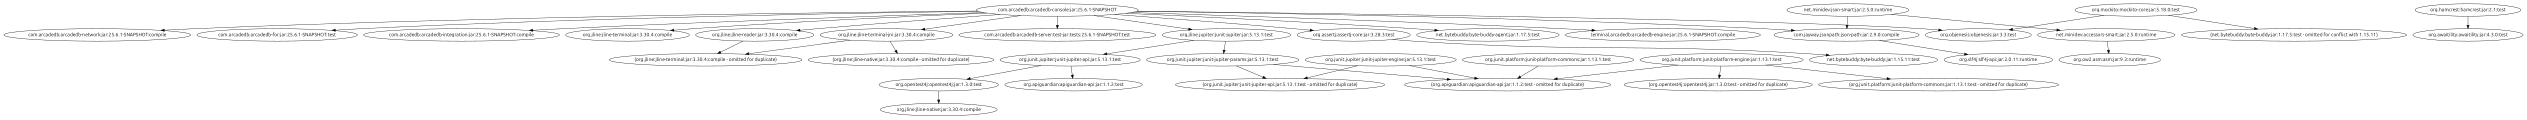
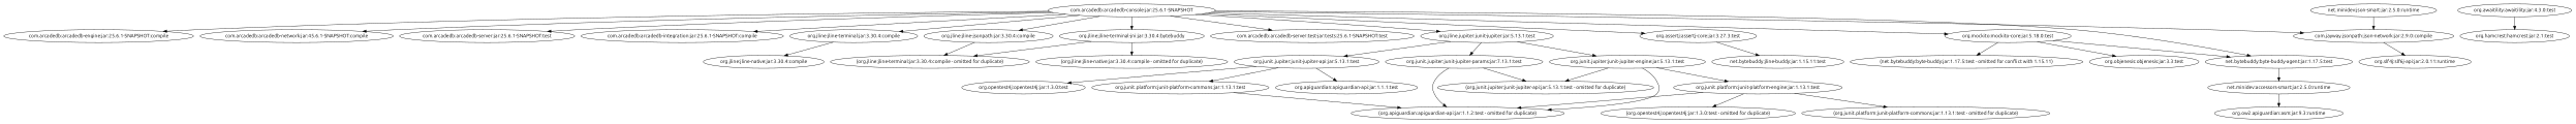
  digraph {
    fontname=Ubuntu
    node [fontname=Ubuntu]
    edge [fontname=Ubuntu]
    "com.arcadedb:arcadedb-console:jar:25.6.1-SNAPSHOT"
-   "com.arcadedb:arcadedb-engine:jar:25.6.1-SNAPSHOT:compile" [label="terminal.arcadedb:arcadedb-engine:jar:25.6.1-SNAPSHOT:compile"]
-   "com.arcadedb:arcadedb-network:jar:25.6.1-SNAPSHOT:compile"
-   "com.arcadedb:arcadedb-server:jar:25.6.1-SNAPSHOT:test" [label="com.arcadedb:arcadedb-for:jar:25.6.1-SNAPSHOT:test"]
+   "com.arcadedb:arcadedb-engine:jar:25.6.1-SNAPSHOT:compile"
+   "com.arcadedb:arcadedb-network:jar:25.6.1-SNAPSHOT:compile" [label="com.arcadedb:arcadedb-network:jar:45.6.1-SNAPSHOT:compile"]
+   "com.arcadedb:arcadedb-server:jar:25.6.1-SNAPSHOT:test"
    "com.arcadedb:arcadedb-integration:jar:25.6.1-SNAPSHOT:compile"
    "org.jline:jline-terminal:jar:3.30.4:compile"
-   "org.jline:jline-reader:jar:3.30.4:compile"
-   "org.jline:jline-terminal-jni:jar:3.30.4:compile"
+   "org.jline:jline-reader:jar:3.30.4:compile" [label="org.jline:jline-jsonpath:jar:3.30.4:compile"]
+   "org.jline:jline-terminal-jni:jar:3.30.4:compile" [label="org.jline:jline-terminal-jni:jar:3.30.4:bytebuddy"]
    "com.arcadedb:arcadedb-server:test-jar:tests:25.6.1-SNAPSHOT:test"
    n10 [label="org.jline.jupiter:junit-jupiter:jar:5.13.1:test"]
-   "org.assertj:assertj-core:jar:3.27.3:test" [label="org.assertj:assertj-core:jar:3.28.3:test"]
+   "org.assertj:assertj-core:jar:3.27.3:test"
    "org.mockito:mockito-core:jar:5.18.0:test"
-   "com.jayway.jsonpath:json-path:jar:2.9.0:compile"
+   "com.jayway.jsonpath:json-path:jar:2.9.0:compile" [label="com.jayway.jsonpath:json-network:jar:2.9.0:compile"]
    "net.bytebuddy:byte-buddy-agent:jar:1.17.5:test"
    "org.jline:jline-native:jar:3.30.4:compile"
    "(org.jline:jline-terminal:jar:3.30.4:compile - omitted for duplicate)"
    "(org.jline:jline-native:jar:3.30.4:compile - omitted for duplicate)"
    "org.junit.jupiter:junit-jupiter-api:jar:5.13.1:test"
-   "org.junit.jupiter:junit-jupiter-params:jar:5.13.1:test"
+   "org.junit.jupiter:junit-jupiter-params:jar:5.13.1:test" [label="org.junit.jupiter:junit-jupiter-params:jar:7.13.1:test"]
    "org.junit.jupiter:junit-jupiter-engine:jar:5.13.1:test"
-   "net.bytebuddy:byte-buddy:jar:1.15.11:test"
+   "net.bytebuddy:byte-buddy:jar:1.15.11:test" [label="net.bytebuddy:jline-buddy:jar:1.15.11:test"]
    "(net.bytebuddy:byte-buddy:jar:1.17.5:test - omitted for conflict with 1.15.11)"
    "org.objenesis:objenesis:jar:3.3:test"
    "org.awaitility:awaitility:jar:4.3.0:test"
    "org.hamcrest:hamcrest:jar:2.1:test"
-   "org.slf4j:slf4j-api:jar:2.0.11:runtime"
+   "org.slf4j:slf4j-api:jar:2.0.11:runtime" [label="org.slf4j:slf6j-api:jar:2.0.11:runtime"]
    "org.opentest4j:opentest4j:jar:1.3.0:test"
    "org.junit.platform:junit-platform-commons:jar:1.13.1:test"
-   "org.apiguardian:apiguardian-api:jar:1.1.2:test"
+   "org.apiguardian:apiguardian-api:jar:1.1.2:test" [label="org.apiguardian:apiguardian-api:jar:1.1.1:test"]
    "(org.apiguardian:apiguardian-api:jar:1.1.2:test - omitted for duplicate)"
    "(org.junit.jupiter:junit-jupiter-api:jar:5.13.1:test - omitted for duplicate)"
    "org.junit.platform:junit-platform-engine:jar:1.13.1:test"
    "net.minidev:json-smart:jar:2.5.0:runtime"
    "net.minidev:accessors-smart:jar:2.5.0:runtime"
    "(org.opentest4j:opentest4j:jar:1.3.0:test - omitted for duplicate)"
    "(org.junit.platform:junit-platform-commons:jar:1.13.1:test - omitted for duplicate)"
-   "org.ow2.asm:asm:jar:9.3:runtime"
+   "org.ow2.asm:asm:jar:9.3:runtime" [label="org.ow2.apiguardian:asm:jar:9.3:runtime"]
    "com.arcadedb:arcadedb-console:jar:25.6.1-SNAPSHOT" -> "com.arcadedb:arcadedb-engine:jar:25.6.1-SNAPSHOT:compile"
    "com.arcadedb:arcadedb-console:jar:25.6.1-SNAPSHOT" -> "com.arcadedb:arcadedb-network:jar:25.6.1-SNAPSHOT:compile"
    "com.arcadedb:arcadedb-console:jar:25.6.1-SNAPSHOT" -> "com.arcadedb:arcadedb-server:jar:25.6.1-SNAPSHOT:test"
    "com.arcadedb:arcadedb-console:jar:25.6.1-SNAPSHOT" -> "com.arcadedb:arcadedb-integration:jar:25.6.1-SNAPSHOT:compile"
    "com.arcadedb:arcadedb-console:jar:25.6.1-SNAPSHOT" -> "org.jline:jline-terminal:jar:3.30.4:compile"
    "com.arcadedb:arcadedb-console:jar:25.6.1-SNAPSHOT" -> "org.jline:jline-reader:jar:3.30.4:compile"
    "com.arcadedb:arcadedb-console:jar:25.6.1-SNAPSHOT" -> "org.jline:jline-terminal-jni:jar:3.30.4:compile"
    "com.arcadedb:arcadedb-console:jar:25.6.1-SNAPSHOT" -> "com.arcadedb:arcadedb-server:test-jar:tests:25.6.1-SNAPSHOT:test"
    "com.arcadedb:arcadedb-console:jar:25.6.1-SNAPSHOT" -> n10
    "com.arcadedb:arcadedb-console:jar:25.6.1-SNAPSHOT" -> "org.assertj:assertj-core:jar:3.27.3:test"
-   "com.arcadedb:arcadedb-console:jar:25.6.1-SNAPSHOT" -> "org.objenesis:objenesis:jar:3.3:test"
+   "com.arcadedb:arcadedb-console:jar:25.6.1-SNAPSHOT" -> "org.mockito:mockito-core:jar:5.18.0:test"
    "com.arcadedb:arcadedb-console:jar:25.6.1-SNAPSHOT" -> "com.jayway.jsonpath:json-path:jar:2.9.0:compile"
    "com.arcadedb:arcadedb-console:jar:25.6.1-SNAPSHOT" -> "net.bytebuddy:byte-buddy-agent:jar:1.17.5:test"
-   "org.opentest4j:opentest4j:jar:1.3.0:test" -> "org.jline:jline-native:jar:3.30.4:compile"
+   "org.jline:jline-terminal:jar:3.30.4:compile" -> "org.jline:jline-native:jar:3.30.4:compile"
    "org.jline:jline-reader:jar:3.30.4:compile" -> "(org.jline:jline-terminal:jar:3.30.4:compile - omitted for duplicate)"
    "org.jline:jline-terminal-jni:jar:3.30.4:compile" -> "(org.jline:jline-terminal:jar:3.30.4:compile - omitted for duplicate)"
    "org.jline:jline-terminal-jni:jar:3.30.4:compile" -> "(org.jline:jline-native:jar:3.30.4:compile - omitted for duplicate)"
    n10 -> "org.junit.jupiter:junit-jupiter-api:jar:5.13.1:test"
    n10 -> "org.junit.jupiter:junit-jupiter-params:jar:5.13.1:test"
+   n10 -> "org.junit.jupiter:junit-jupiter-engine:jar:5.13.1:test"
    "org.assertj:assertj-core:jar:3.27.3:test" -> "net.bytebuddy:byte-buddy:jar:1.15.11:test"
+   "org.mockito:mockito-core:jar:5.18.0:test" -> "net.bytebuddy:byte-buddy-agent:jar:1.17.5:test"
    "org.mockito:mockito-core:jar:5.18.0:test" -> "(net.bytebuddy:byte-buddy:jar:1.17.5:test - omitted for conflict with 1.15.11)"
    "org.mockito:mockito-core:jar:5.18.0:test" -> "org.objenesis:objenesis:jar:3.3:test"
    "com.jayway.jsonpath:json-path:jar:2.9.0:compile" -> "org.slf4j:slf4j-api:jar:2.0.11:runtime"
    "org.junit.jupiter:junit-jupiter-api:jar:5.13.1:test" -> "org.opentest4j:opentest4j:jar:1.3.0:test"
+   "org.junit.jupiter:junit-jupiter-api:jar:5.13.1:test" -> "org.junit.platform:junit-platform-commons:jar:1.13.1:test"
    "org.junit.jupiter:junit-jupiter-api:jar:5.13.1:test" -> "org.apiguardian:apiguardian-api:jar:1.1.2:test"
    "org.junit.jupiter:junit-jupiter-params:jar:5.13.1:test" -> "(org.apiguardian:apiguardian-api:jar:1.1.2:test - omitted for duplicate)"
    "org.junit.jupiter:junit-jupiter-params:jar:5.13.1:test" -> "(org.junit.jupiter:junit-jupiter-api:jar:5.13.1:test - omitted for duplicate)"
    "org.junit.jupiter:junit-jupiter-engine:jar:5.13.1:test" -> "(org.apiguardian:apiguardian-api:jar:1.1.2:test - omitted for duplicate)"
    "org.junit.jupiter:junit-jupiter-engine:jar:5.13.1:test" -> "(org.junit.jupiter:junit-jupiter-api:jar:5.13.1:test - omitted for duplicate)"
-   "org.hamcrest:hamcrest:jar:2.1:test" -> "org.awaitility:awaitility:jar:4.3.0:test"
+   "org.junit.jupiter:junit-jupiter-engine:jar:5.13.1:test" -> "org.junit.platform:junit-platform-engine:jar:1.13.1:test"
+   "org.awaitility:awaitility:jar:4.3.0:test" -> "org.hamcrest:hamcrest:jar:2.1:test"
    "org.junit.platform:junit-platform-commons:jar:1.13.1:test" -> "(org.apiguardian:apiguardian-api:jar:1.1.2:test - omitted for duplicate)"
    "org.junit.platform:junit-platform-engine:jar:1.13.1:test" -> "(org.apiguardian:apiguardian-api:jar:1.1.2:test - omitted for duplicate)"
    "org.junit.platform:junit-platform-engine:jar:1.13.1:test" -> "(org.opentest4j:opentest4j:jar:1.3.0:test - omitted for duplicate)"
    "org.junit.platform:junit-platform-engine:jar:1.13.1:test" -> "(org.junit.platform:junit-platform-commons:jar:1.13.1:test - omitted for duplicate)"
    "net.minidev:json-smart:jar:2.5.0:runtime" -> "com.jayway.jsonpath:json-path:jar:2.9.0:compile"
-   "net.minidev:json-smart:jar:2.5.0:runtime" -> "net.minidev:accessors-smart:jar:2.5.0:runtime"
+   "net.bytebuddy:byte-buddy-agent:jar:1.17.5:test" -> "net.minidev:accessors-smart:jar:2.5.0:runtime"
    "net.minidev:accessors-smart:jar:2.5.0:runtime" -> "org.ow2.asm:asm:jar:9.3:runtime"
  }
